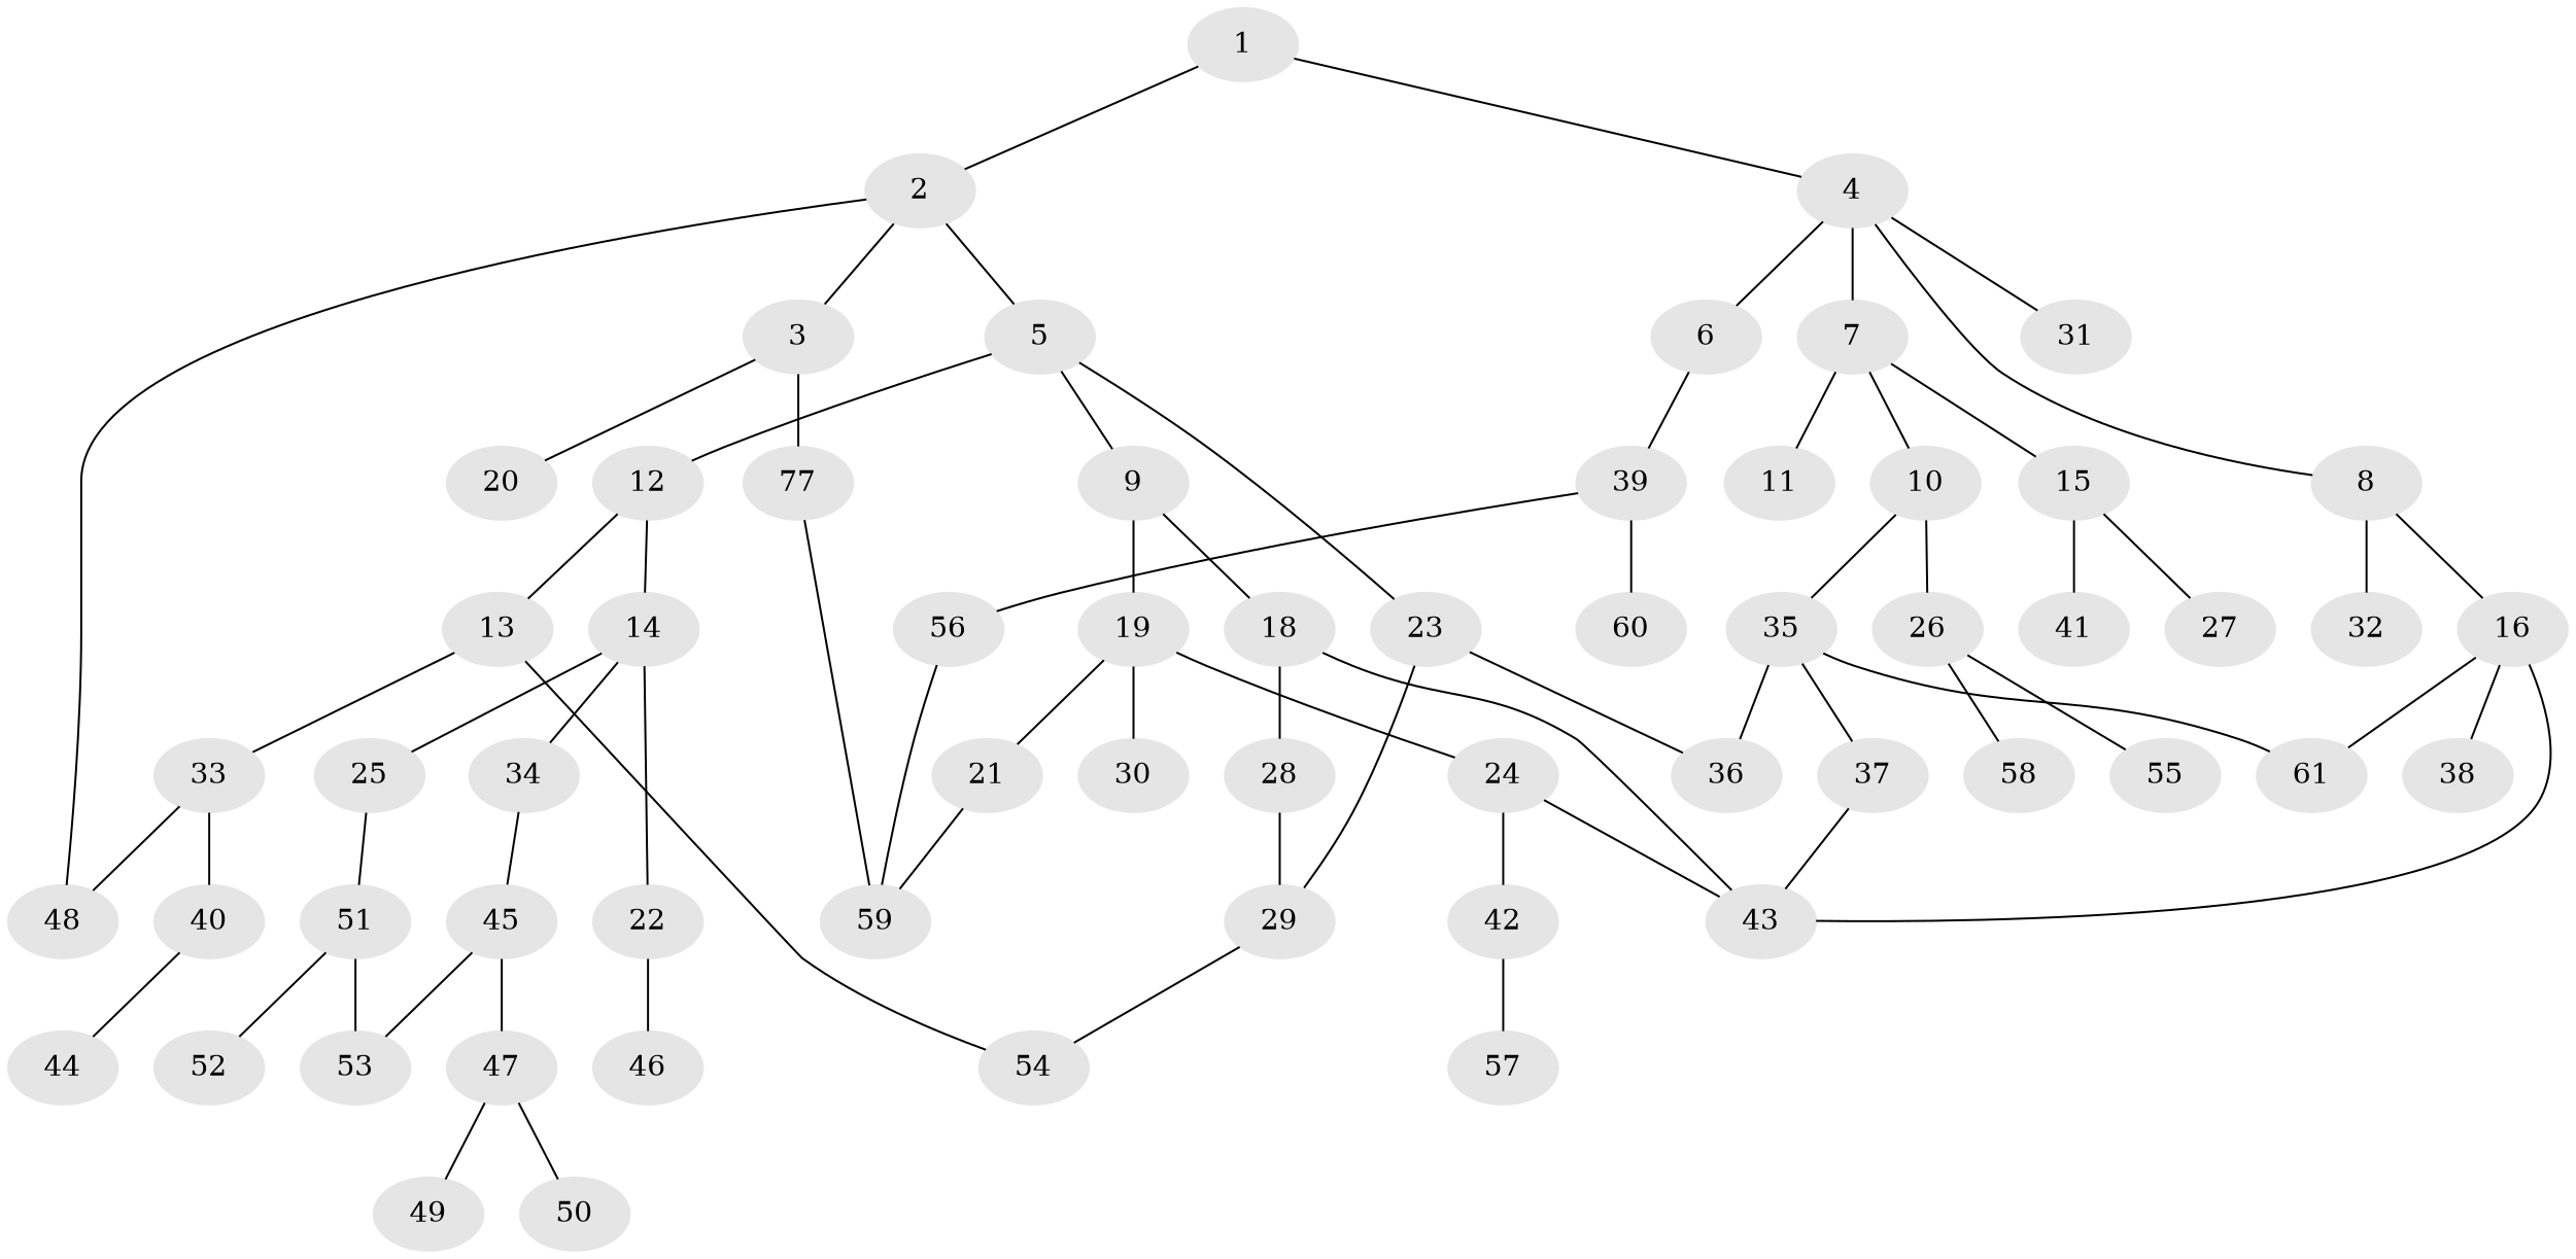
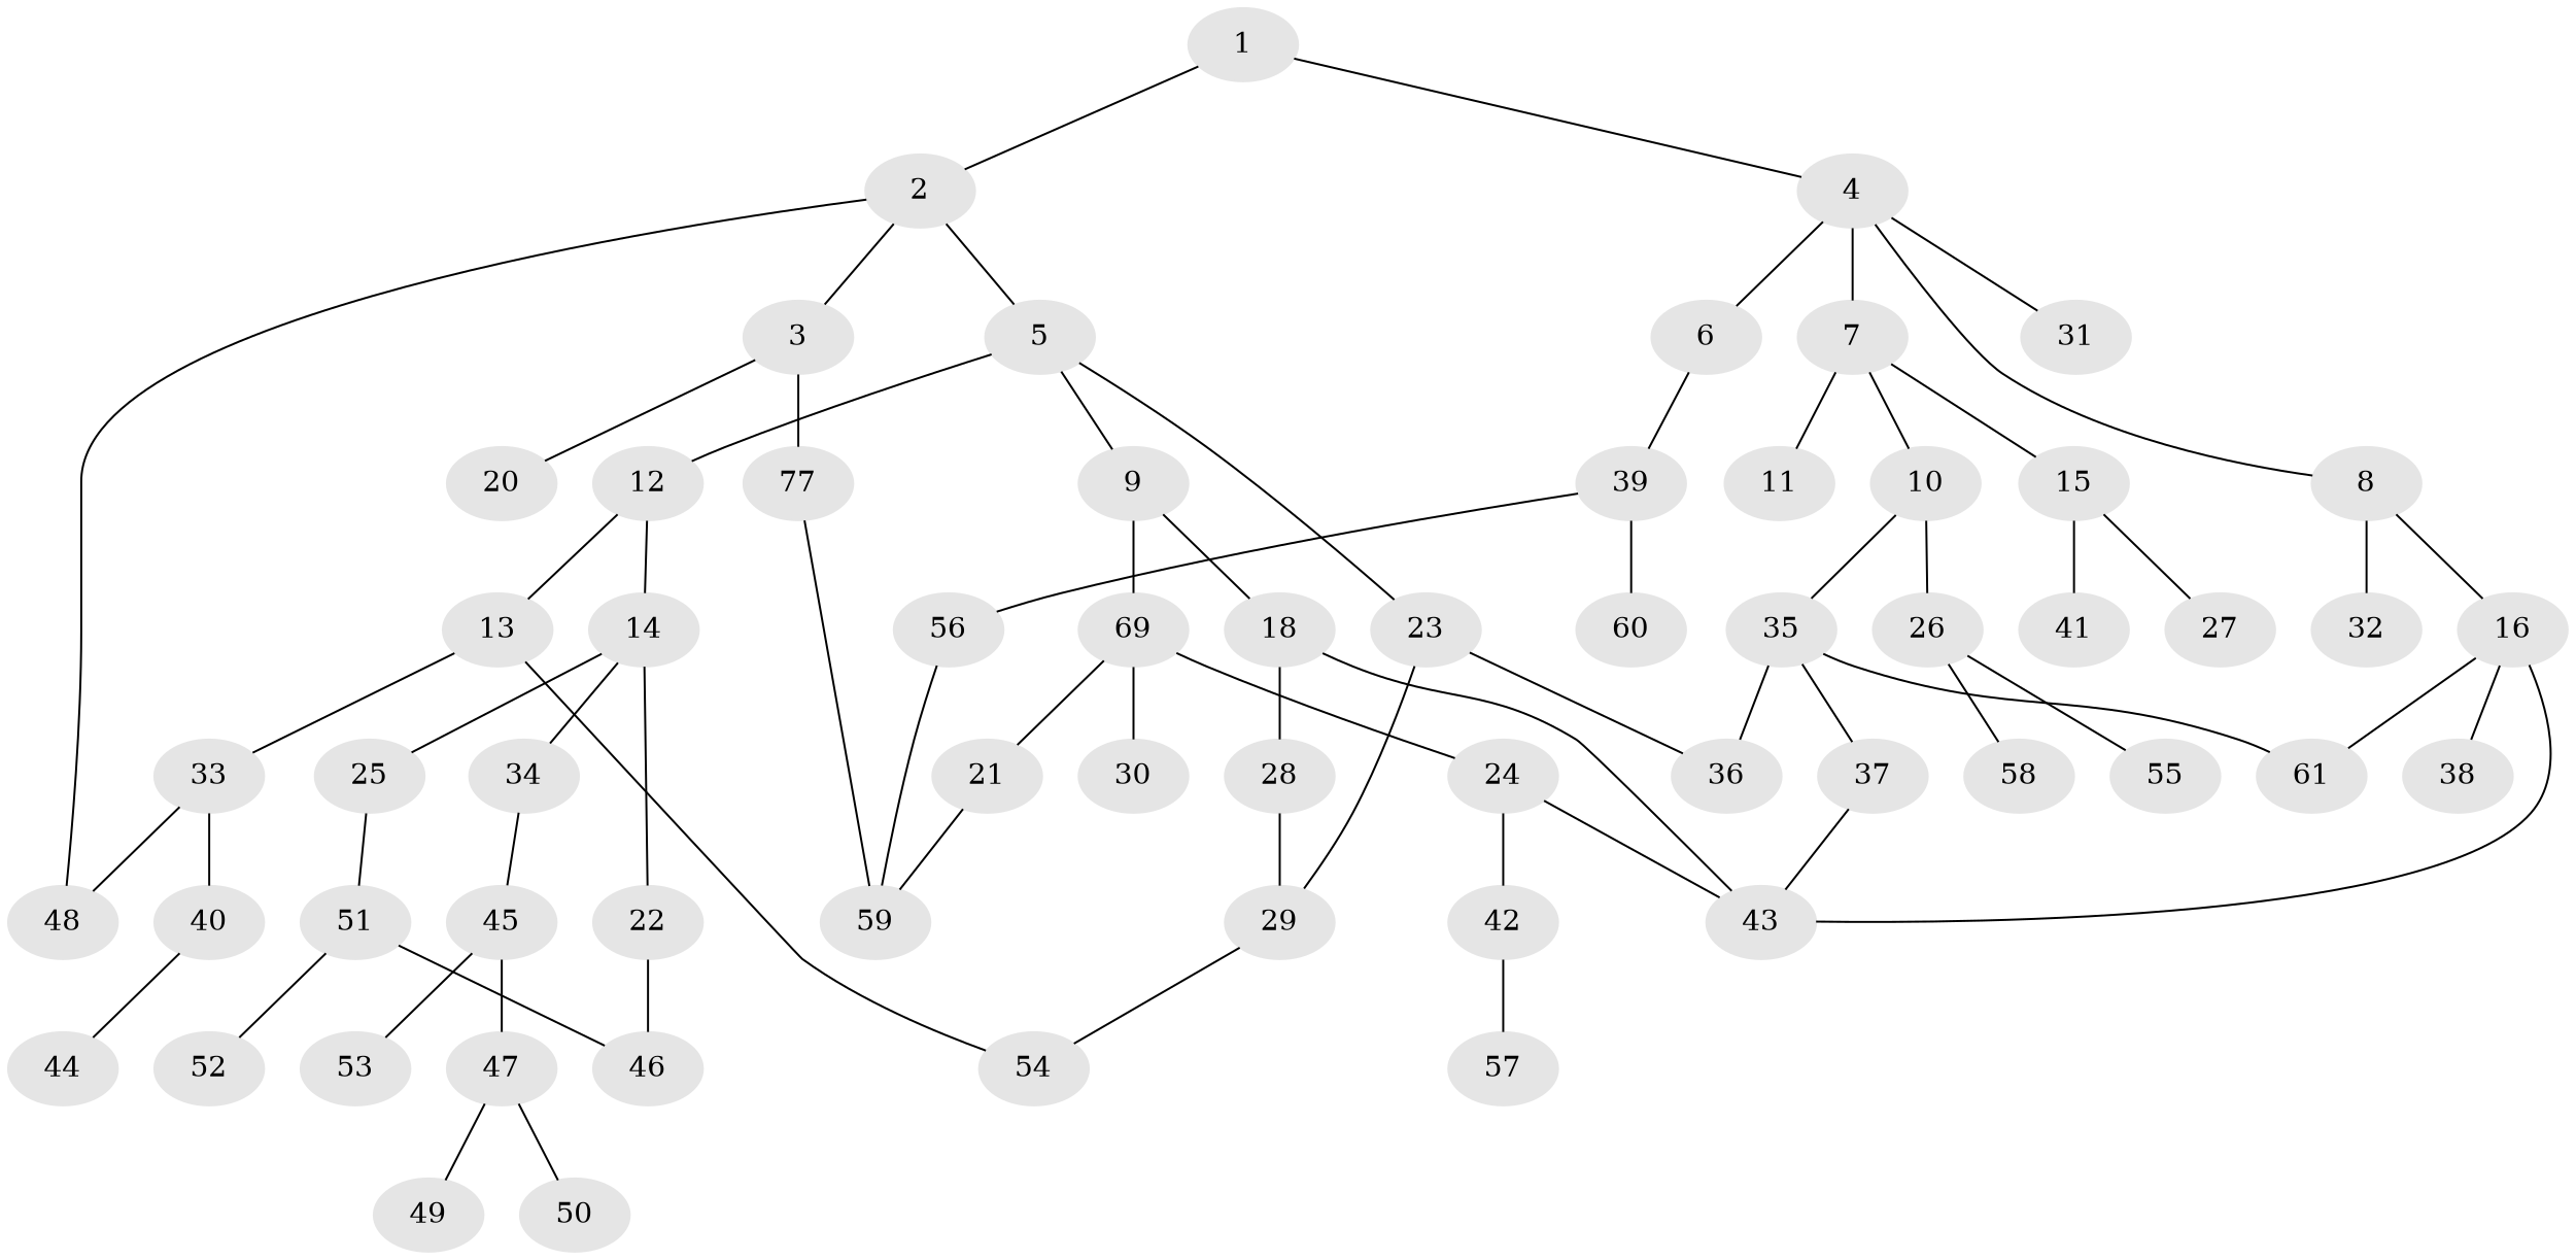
  graph {
    node [color=gray90 style=filled]
    1
    2
    4
    3
    5
    48
    6
    7
    8
    31
    n11 [label=77]
    20
    9
    12
    23
    59
    39
    10
    11
    15
    16
    32
    18
-   19
+   19 [label=69]
    13
    14
    29
    36
    56
    60
    26
    35
    27
    41
    38
    43
    61
    28
    21
    24
    30
    55
    58
    37
    33
    54
    22
    25
    34
    40
    46
    51
    45
    42
    57
    53
    52
    44
    47
    49
    50
    1 -- 2
    1 -- 4
    2 -- 3
    2 -- 5
    2 -- 48
    4 -- 6
    4 -- 7
    4 -- 8
    4 -- 31
    3 -- n11
    3 -- 20
    5 -- 9
    5 -- 12
    5 -- 23
    6 -- 39
    7 -- 10
    7 -- 11
    7 -- 15
    8 -- 16
    8 -- 32
    n11 -- 59
    9 -- 18
    9 -- 19
    12 -- 13
    12 -- 14
    23 -- 29
    23 -- 36
    39 -- 56
    39 -- 60
    10 -- 26
    10 -- 35
    15 -- 27
    15 -- 41
    16 -- 38
    16 -- 43
    16 -- 61
    18 -- 43
    18 -- 28
    19 -- 21
    19 -- 24
    19 -- 30
    13 -- 33
    13 -- 54
    14 -- 22
    14 -- 25
    14 -- 34
    29 -- 54
    56 -- 59
    26 -- 55
    26 -- 58
    35 -- 36
    35 -- 61
    35 -- 37
    28 -- 29
    21 -- 59
    24 -- 43
    24 -- 42
    37 -- 43
    33 -- 48
    33 -- 40
    22 -- 46
    25 -- 51
    34 -- 45
    40 -- 44
-   51 -- 53
+   51 -- 46
    51 -- 52
    45 -- 53
    45 -- 47
    42 -- 57
    47 -- 49
    47 -- 50
  }
